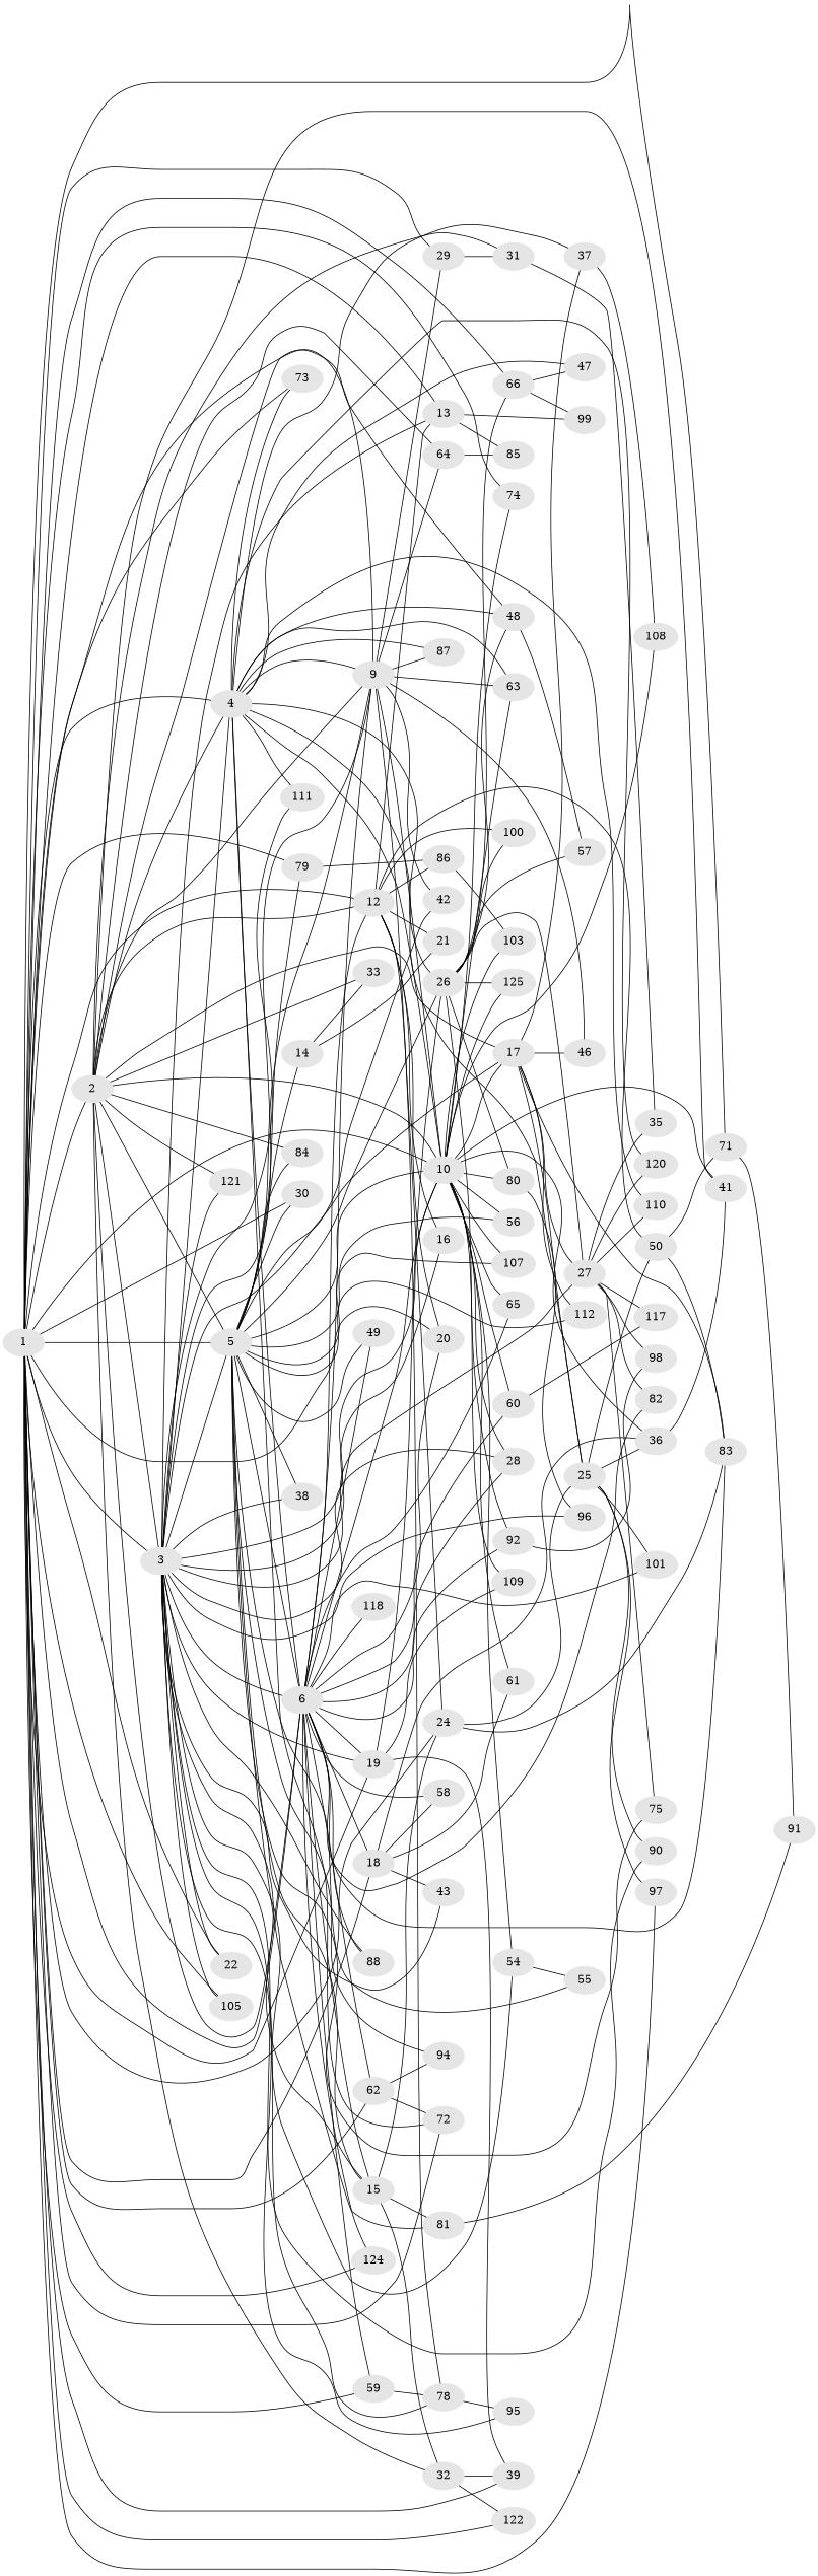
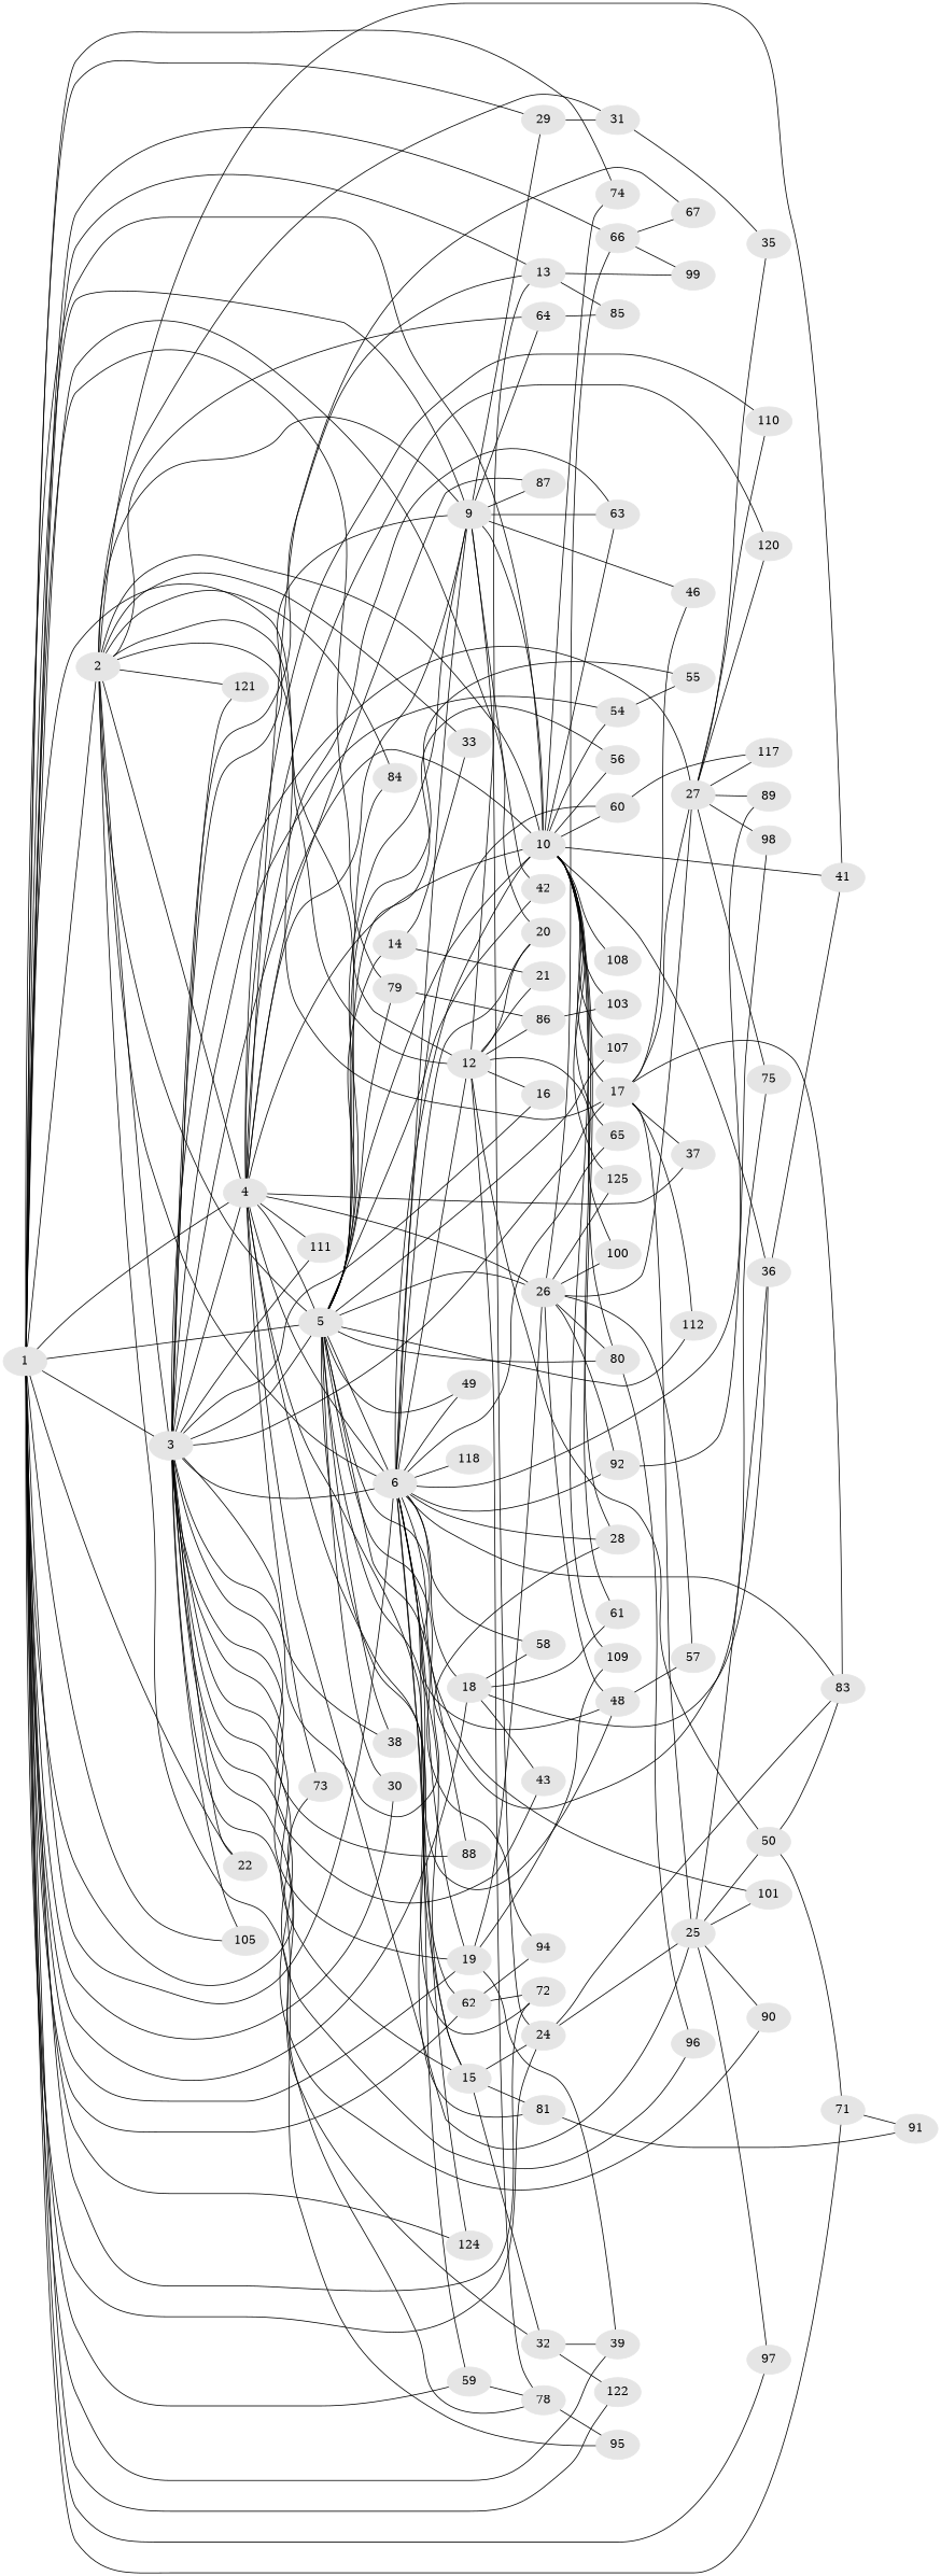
  graph {
    rankdir=LR
    node [color=gray90 style=filled]
    1 [super="+7"]
    2 [super="+115"]
    3 [super="+23"]
    4 [super="+11"]
    5 [super="+8"]
    6 [super="+34"]
    9 [super="+40"]
    10 [super="+69"]
    12 [super="+102"]
    13 [super="+44"]
    18
    19
    20 [super="+52"]
    22
    24 [super="+68"]
    29
    30
    39
    59
    62
    66
    71
    72 [super="+106"]
    73
    74
    79 [super="+113"]
    97
    105
    122
    124
    17
    31
    32 [super="+45"]
    33
    41 [super="+76"]
    48 [super="+119"]
    64
    84
    121
    15 [super="+53"]
    16
    27 [super="+47"]
    28
    38
    43
    54
    78 [super="+116"]
    88
    90
    95
    96
    111
    25 [super="+70"]
    26 [super="+77"]
    37
    63 [super="+104"]
-   67 [label=47]
+   67
    87
    110
    120
    14
    42
    49
    55
    56
    75
    80 [super="+89"]
    81
    94
    107
    112
    118
    58
    60
    65
-   82
+   82 [label=89]
    83 [super="+123"]
    92
    101
    46
    36 [super="+93"]
    61
    103
    108
    109
    125
    21
    50 [super="+51"]
    86
    100
    85
    99 [super="+114"]
    91
    35
    57
    98
    117
    1 -- 2 [weight=2]
    1 -- 3 [weight=2]
    1 -- 4 [weight=2]
    1 -- 5 [weight=4]
    1 -- 6 [weight=2]
    1 -- 9 [weight=2]
    1 -- 10 [weight=2]
    1 -- 12
    1 -- 13
    1 -- 18
    1 -- 19
    1 -- 20
    1 -- 22
    1 -- 24
    1 -- 29
    1 -- 30
    1 -- 39
    1 -- 59
    1 -- 62
    1 -- 66
    1 -- 71
    1 -- 72
    1 -- 73
    1 -- 74
    1 -- 79
    1 -- 97
    1 -- 105
    1 -- 122
    1 -- 124
    2 -- 3
    2 -- 4
    2 -- 5 [weight=2]
    2 -- 6
    2 -- 9
    2 -- 10
    2 -- 12
    2 -- 17
    2 -- 31
    2 -- 32
    2 -- 33
    2 -- 41
-   2 -- 48
+   5 -- 48
    2 -- 64
    2 -- 84
    2 -- 121
    3 -- 4 [weight=2]
    3 -- 5 [weight=2]
    3 -- 6
    3 -- 9
    3 -- 10
    3 -- 13
    3 -- 19
    3 -- 22
    3 -- 105
    3 -- 17
    3 -- 121
    3 -- 15
    3 -- 16
    3 -- 27
    3 -- 28
    3 -- 38
    3 -- 43
    3 -- 54
    3 -- 78
    3 -- 88
    3 -- 90
    3 -- 95
    3 -- 96
    3 -- 111
+   4 -- 5 [weight=2]
    4 -- 6
    4 -- 9
    4 -- 10
    4 -- 72
    4 -- 73
    4 -- 48
    4 -- 111
    4 -- 25
    4 -- 26
    4 -- 37
    4 -- 63
    4 -- 67
    4 -- 87
    4 -- 110
    4 -- 120
    5 -- 6 [weight=2]
    5 -- 9 [weight=3]
    5 -- 10 [weight=2]
    5 -- 30
    5 -- 79
    5 -- 84
    5 -- 15
    5 -- 38
    5 -- 26
    5 -- 14 [weight=2]
    5 -- 42
    5 -- 49
    5 -- 55
    5 -- 56
    5 -- 75
+   5 -- 80
    5 -- 81
    5 -- 94
    5 -- 107
    5 -- 112
    6 -- 9
    6 -- 10 [weight=2]
    6 -- 12
    6 -- 18
    6 -- 19
    6 -- 20
    6 -- 59
    6 -- 62
    6 -- 124
    6 -- 15
    6 -- 28
    6 -- 88
    6 -- 49
    6 -- 118
    6 -- 58
    6 -- 60
    6 -- 65
    6 -- 82
    6 -- 83
    6 -- 92
    6 -- 101
    9 -- 10
    9 -- 24
    9 -- 29
    9 -- 64
    9 -- 63
    9 -- 87
    9 -- 42
    9 -- 46
    10 -- 74
    10 -- 17
    10 -- 41
    10 -- 28
    10 -- 54
    10 -- 63
    10 -- 56
    10 -- 80
    10 -- 107
    10 -- 60
    10 -- 65
    10 -- 36
    10 -- 61
    10 -- 103
    10 -- 108
    10 -- 109
    10 -- 125
    12 -- 13
    12 -- 20
    12 -- 16
    12 -- 78
    12 -- 21
    12 -- 50
    12 -- 86
    12 -- 100
    13 -- 85
    13 -- 99 [weight=2]
    18 -- 43
    18 -- 58
    18 -- 36
    18 -- 61
    19 -- 39
    19 -- 26
    19 -- 109
    24 -- 25
    24 -- 83
    29 -- 31
    59 -- 78
    62 -- 72
    62 -- 94
    66 -- 67
    66 -- 99
    71 -- 91
    79 -- 86
    17 -- 27
    17 -- 25
    17 -- 37
    17 -- 112
    17 -- 83
    17 -- 46
    31 -- 35
    32 -- 39
    32 -- 122
    48 -- 57
    64 -- 85
    15 -- 24
    15 -- 32
    15 -- 81
    27 -- 110
    27 -- 120
    27 -- 75
    27 -- 82
    27 -- 35
    27 -- 98
    27 -- 117
    54 -- 55
    78 -- 95
    25 -- 97
    25 -- 90
    25 -- 101
    25 -- 36
    25 -- 50
    26 -- 66
    26 -- 48
    26 -- 27
    26 -- 80
    26 -- 92
    26 -- 125
    26 -- 100
    26 -- 57
-   37 -- 108
    14 -- 33
    14 -- 21
    80 -- 96
    81 -- 91
    60 -- 117
    92 -- 98
    36 -- 41
    50 -- 71
    50 -- 83
    86 -- 103
  }
